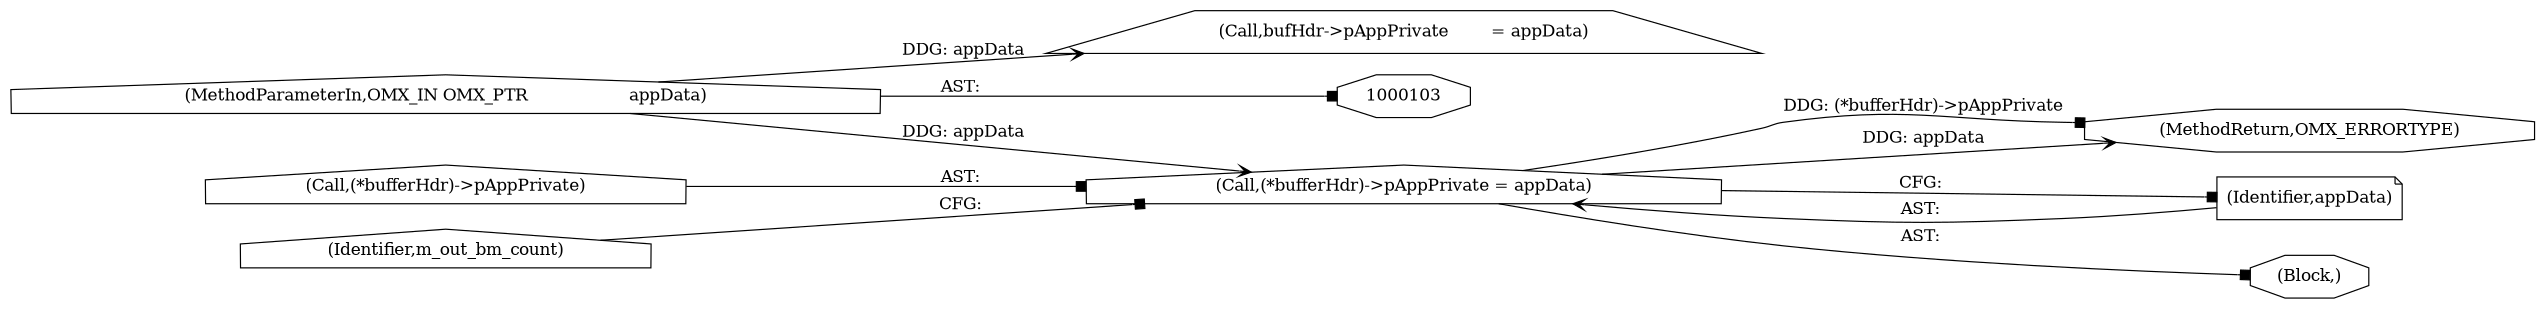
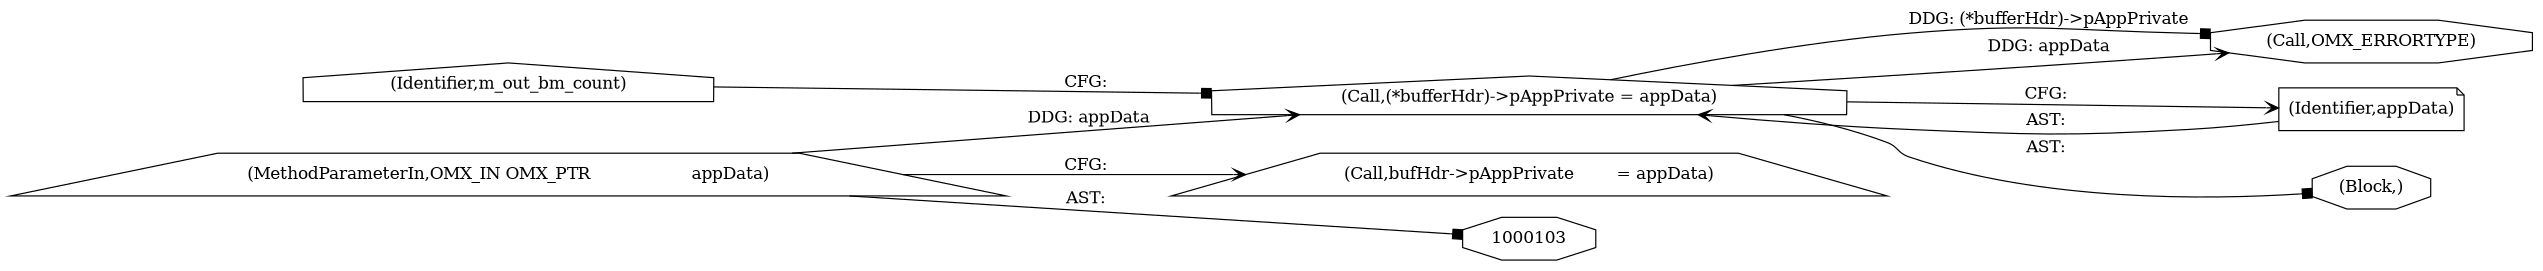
  digraph {
    rankdir=LR
    node [shape=house]
    edge [arrowhead=box]
    n1 [label="(Call,(*bufferHdr)->pAppPrivate = appData)"]
-   n2 [label="(MethodReturn,OMX_ERRORTYPE)" shape=octagon]
+   n2 [label="(Call,OMX_ERRORTYPE)" shape=octagon]
    n3 [label="(Identifier,appData)" shape=note]
    n4 [label="(Block,)" shape=octagon]
-   n5 [label="(MethodParameterIn,OMX_IN OMX_PTR                   appData)"]
+   n5 [label="(MethodParameterIn,OMX_IN OMX_PTR                   appData)" shape=trapezium]
    n6 [label="(Call,bufHdr->pAppPrivate        = appData)" shape=trapezium]
    1000103 [shape=octagon]
-   n8 [label="(Call,(*bufferHdr)->pAppPrivate)"]
    n9 [label="(Identifier,m_out_bm_count)"]
    n1 -> n2 [label="DDG: (*bufferHdr)->pAppPrivate"]
    n1 -> n2 [arrowhead=vee label="DDG: appData"]
-   n1 -> n3 [label="CFG: "]
+   n1 -> n3 [arrowhead=vee label="CFG: "]
    n1 -> n4 [label="AST: "]
    n3 -> n1 [arrowhead=vee label="AST: "]
    n5 -> n1 [arrowhead=vee label="DDG: appData"]
-   n5 -> n6 [arrowhead=vee label="DDG: appData"]
+   n5 -> n6 [arrowhead=vee label="CFG: "]
    n5 -> 1000103 [label="AST: "]
-   n8 -> n1 [label="AST: "]
    n9 -> n1 [label="CFG: "]
  }
